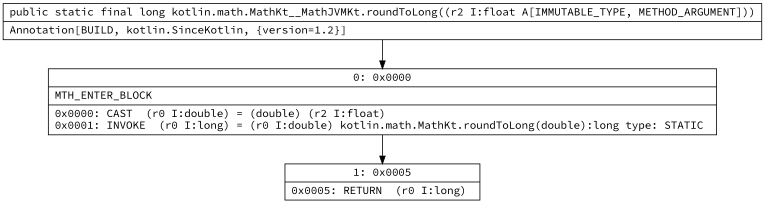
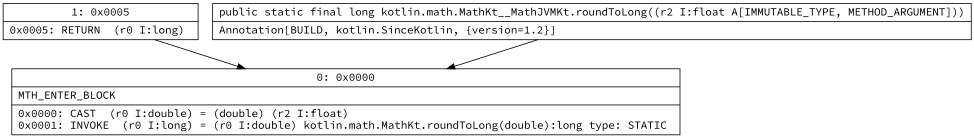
  digraph {
    fontname="Source Code Pro"
    node [shape=record fontname="Source Code Pro"]
    edge [fontname="Source Code Pro"]
    n1 [label="{0\:\ 0x0000|MTH_ENTER_BLOCK\l|0x0000: CAST  (r0 I:double) = (double) (r2 I:float) \l0x0001: INVOKE  (r0 I:long) = (r0 I:double) kotlin.math.MathKt.roundToLong(double):long type: STATIC \l}"]
    n2 [label="{1\:\ 0x0005|0x0005: RETURN  (r0 I:long) \l}"]
    n3 [label="{public static final long kotlin.math.MathKt__MathJVMKt.roundToLong((r2 I:float A[IMMUTABLE_TYPE, METHOD_ARGUMENT]))  | Annotation[BUILD, kotlin.SinceKotlin, \{version=1.2\}]\l}"]
-   n1 -> n2
+   n2 -> n1
    n3 -> n1
  }
